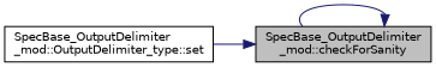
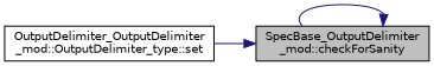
  digraph {
    rankdir=RL
    node [color=black fontname=Helvetica fontsize=10 shape=record style=filled]
    edge [color=midnightblue dir=back fontname=Helvetica fontsize=10 labelfontname=Helvetica labelfontsize=10 style=solid]
    n1 [fillcolor=grey75 fontcolor=black height=0.2 label="SpecBase_OutputDelimiter\l_mod::checkForSanity" width=0.4]
-   n2 [fillcolor=white height=0.2 label="SpecBase_OutputDelimiter\l_mod::OutputDelimiter_type::set" width=0.4]
+   n2 [fillcolor=white height=0.2 label="OutputDelimiter_OutputDelimiter\l_mod::OutputDelimiter_type::set" width=0.4]
    n1 -> n1
    n1 -> n2
  }
